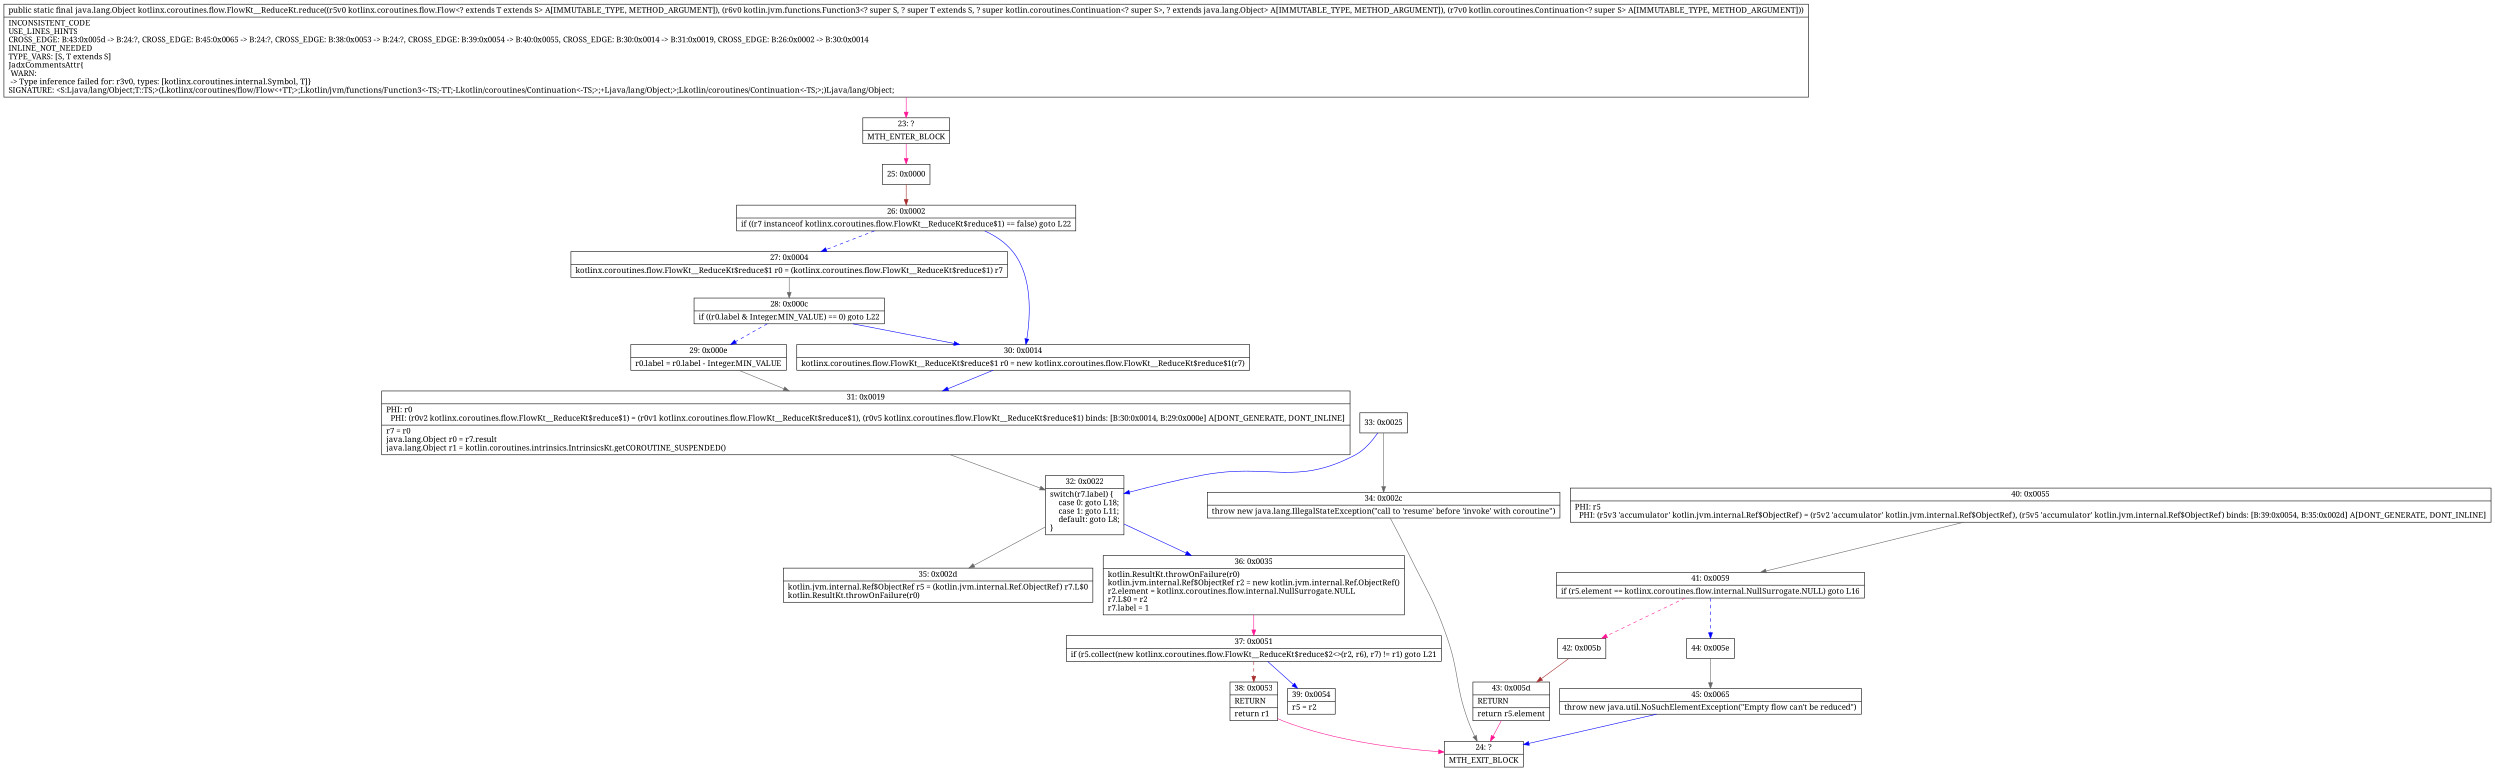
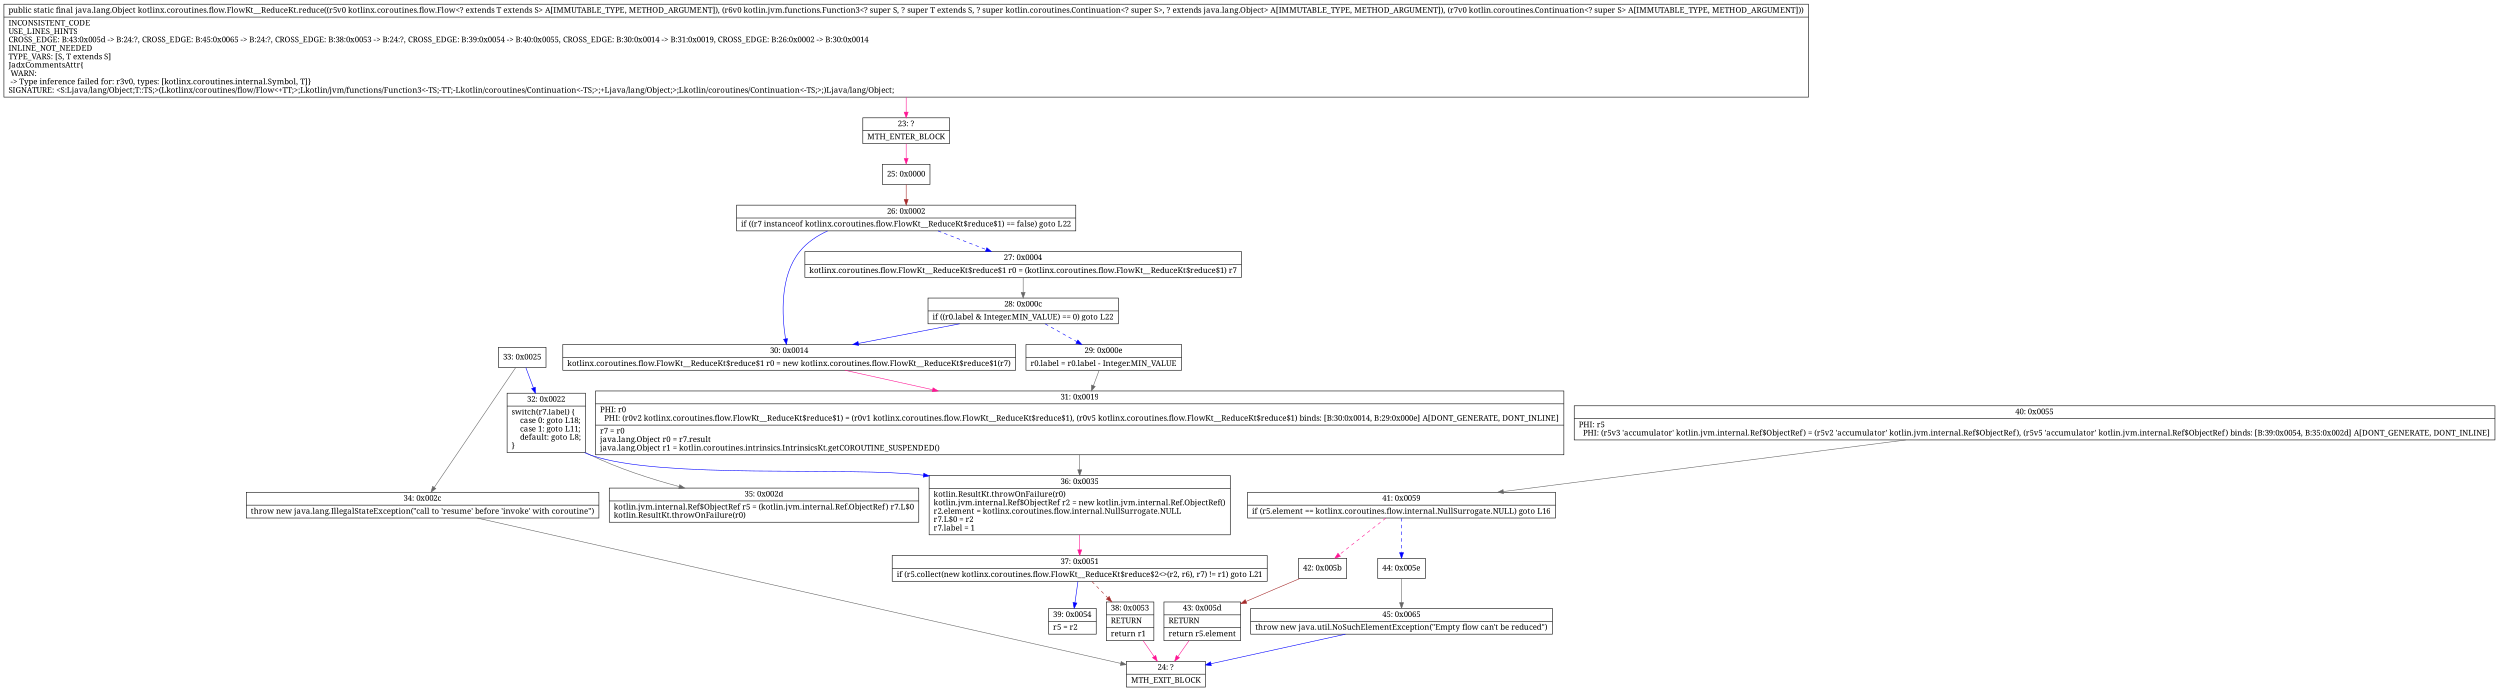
  digraph {
    fontname="Noto Serif"
    node [fontname="Noto Serif" shape=record]
    edge [color=blue fontname="Noto Serif"]
    n1 [label="{23\:\ ?|MTH_ENTER_BLOCK\l}"]
    n2 [label="{25\:\ 0x0000}"]
    n3 [label="{26\:\ 0x0002|if ((r7 instanceof kotlinx.coroutines.flow.FlowKt__ReduceKt$reduce$1) == false) goto L22\l}"]
    n4 [label="{27\:\ 0x0004|kotlinx.coroutines.flow.FlowKt__ReduceKt$reduce$1 r0 = (kotlinx.coroutines.flow.FlowKt__ReduceKt$reduce$1) r7\l}"]
    n5 [label="{30\:\ 0x0014|kotlinx.coroutines.flow.FlowKt__ReduceKt$reduce$1 r0 = new kotlinx.coroutines.flow.FlowKt__ReduceKt$reduce$1(r7)\l}"]
    n6 [label="{28\:\ 0x000c|if ((r0.label & Integer.MIN_VALUE) == 0) goto L22\l}"]
    n7 [label="{31\:\ 0x0019|PHI: r0 \l  PHI: (r0v2 kotlinx.coroutines.flow.FlowKt__ReduceKt$reduce$1) = (r0v1 kotlinx.coroutines.flow.FlowKt__ReduceKt$reduce$1), (r0v5 kotlinx.coroutines.flow.FlowKt__ReduceKt$reduce$1) binds: [B:30:0x0014, B:29:0x000e] A[DONT_GENERATE, DONT_INLINE]\l|r7 = r0\ljava.lang.Object r0 = r7.result\ljava.lang.Object r1 = kotlin.coroutines.intrinsics.IntrinsicsKt.getCOROUTINE_SUSPENDED()\l}"]
    n8 [label="{29\:\ 0x000e|r0.label = r0.label \- Integer.MIN_VALUE\l}"]
    n9 [label="{32\:\ 0x0022|switch(r7.label) \{\l    case 0: goto L18;\l    case 1: goto L11;\l    default: goto L8;\l\}\l}"]
    n10 [label="{35\:\ 0x002d|kotlin.jvm.internal.Ref$ObjectRef r5 = (kotlin.jvm.internal.Ref.ObjectRef) r7.L$0\lkotlin.ResultKt.throwOnFailure(r0)\l}"]
    n11 [label="{36\:\ 0x0035|kotlin.ResultKt.throwOnFailure(r0)\lkotlin.jvm.internal.Ref$ObjectRef r2 = new kotlin.jvm.internal.Ref.ObjectRef()\lr2.element = kotlinx.coroutines.flow.internal.NullSurrogate.NULL\lr7.L$0 = r2\lr7.label = 1\l}"]
    n12 [label="{33\:\ 0x0025}"]
    n13 [label="{34\:\ 0x002c|throw new java.lang.IllegalStateException(\"call to 'resume' before 'invoke' with coroutine\")\l}"]
    n14 [label="{37\:\ 0x0051|if (r5.collect(new kotlinx.coroutines.flow.FlowKt__ReduceKt$reduce$2\<\>(r2, r6), r7) != r1) goto L21\l}"]
    n15 [label="{24\:\ ?|MTH_EXIT_BLOCK\l}"]
    n16 [label="{40\:\ 0x0055|PHI: r5 \l  PHI: (r5v3 'accumulator' kotlin.jvm.internal.Ref$ObjectRef) = (r5v2 'accumulator' kotlin.jvm.internal.Ref$ObjectRef), (r5v5 'accumulator' kotlin.jvm.internal.Ref$ObjectRef) binds: [B:39:0x0054, B:35:0x002d] A[DONT_GENERATE, DONT_INLINE]\l}"]
    n17 [label="{41\:\ 0x0059|if (r5.element == kotlinx.coroutines.flow.internal.NullSurrogate.NULL) goto L16\l}"]
    n18 [label="{42\:\ 0x005b}"]
    n19 [label="{44\:\ 0x005e}"]
    n20 [label="{43\:\ 0x005d|RETURN\l|return r5.element\l}"]
    n21 [label="{45\:\ 0x0065|throw new java.util.NoSuchElementException(\"Empty flow can't be reduced\")\l}"]
    n22 [label="{38\:\ 0x0053|RETURN\l|return r1\l}"]
    n23 [label="{39\:\ 0x0054|r5 = r2\l}"]
    n24 [label="{public static final java.lang.Object kotlinx.coroutines.flow.FlowKt__ReduceKt.reduce((r5v0 kotlinx.coroutines.flow.Flow\<? extends T extends S\> A[IMMUTABLE_TYPE, METHOD_ARGUMENT]), (r6v0 kotlin.jvm.functions.Function3\<? super S, ? super T extends S, ? super kotlin.coroutines.Continuation\<? super S\>, ? extends java.lang.Object\> A[IMMUTABLE_TYPE, METHOD_ARGUMENT]), (r7v0 kotlin.coroutines.Continuation\<? super S\> A[IMMUTABLE_TYPE, METHOD_ARGUMENT]))  | INCONSISTENT_CODE\lUSE_LINES_HINTS\lCROSS_EDGE: B:43:0x005d \-\> B:24:?, CROSS_EDGE: B:45:0x0065 \-\> B:24:?, CROSS_EDGE: B:38:0x0053 \-\> B:24:?, CROSS_EDGE: B:39:0x0054 \-\> B:40:0x0055, CROSS_EDGE: B:30:0x0014 \-\> B:31:0x0019, CROSS_EDGE: B:26:0x0002 \-\> B:30:0x0014\lINLINE_NOT_NEEDED\lTYPE_VARS: [S, T extends S]\lJadxCommentsAttr\{\l WARN: \l \-\> Type inference failed for: r3v0, types: [kotlinx.coroutines.internal.Symbol, T]\}\lSIGNATURE: \<S:Ljava\/lang\/Object;T::TS;\>(Lkotlinx\/coroutines\/flow\/Flow\<+TT;\>;Lkotlin\/jvm\/functions\/Function3\<\-TS;\-TT;\-Lkotlin\/coroutines\/Continuation\<\-TS;\>;+Ljava\/lang\/Object;\>;Lkotlin\/coroutines\/Continuation\<\-TS;\>;)Ljava\/lang\/Object;\l}"]
    n1 -> n2 [color=deeppink]
    n2 -> n3 [color=brown]
    n3 -> n4 [style=dashed]
    n3 -> n5
    n4 -> n6 [color=gray40]
-   n5 -> n7
+   n5 -> n7 [color=deeppink]
    n6 -> n5
    n6 -> n8 [style=dashed]
-   n7 -> n9 [color=gray40]
+   n7 -> n11 [color=gray40]
    n8 -> n7 [color=gray40]
    n9 -> n10 [color=gray40]
    n9 -> n11
    n11 -> n14 [color=deeppink]
    n12 -> n9
    n12 -> n13 [color=gray40]
    n13 -> n15 [color=gray40]
    n14 -> n22 [color=brown style=dashed]
    n14 -> n23
    n16 -> n17 [color=gray40]
    n17 -> n18 [color=deeppink style=dashed]
    n17 -> n19 [style=dashed]
    n18 -> n20 [color=brown]
    n19 -> n21 [color=gray40]
    n20 -> n15 [color=deeppink]
    n21 -> n15
    n22 -> n15 [color=deeppink]
    n24 -> n1 [color=deeppink]
  }
